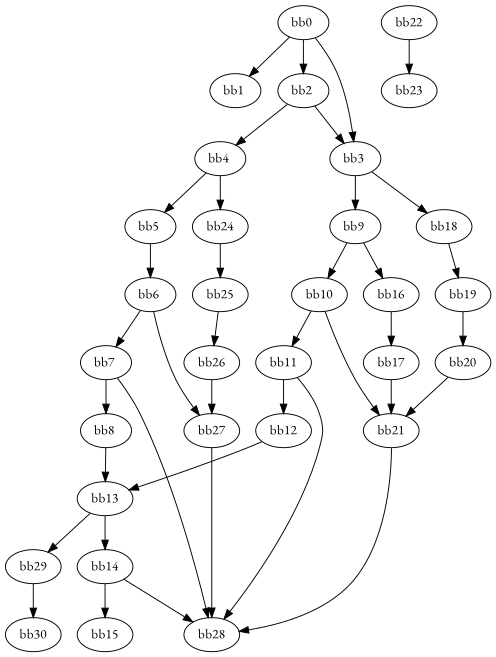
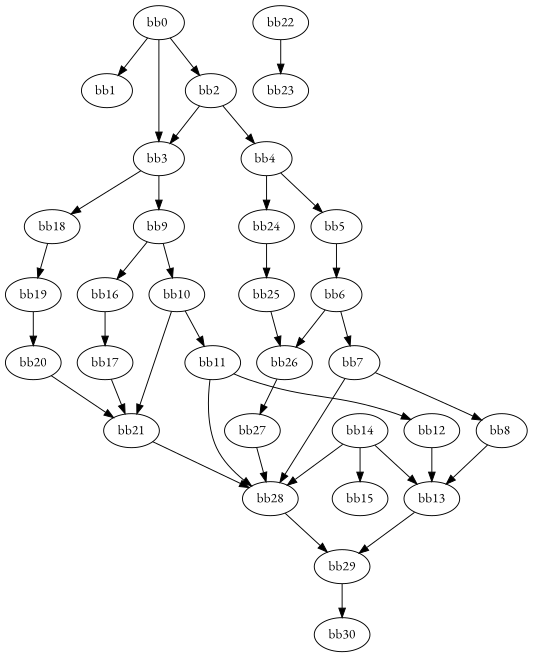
  digraph {
    fontname="EB Garamond"
    node [fontname="EB Garamond"]
    edge [fontname="EB Garamond"]
    n1 [label="bb0\l"]
    n2 [label="bb1\l"]
    n3 [label="bb2\l"]
    n4 [label="bb3\l"]
    n5 [label="bb4\l"]
    n6 [label="bb9\l"]
    n7 [label="bb18\l"]
    n8 [label="bb5\l"]
    n9 [label="bb24\l"]
    n10 [label="bb10\l"]
    n11 [label="bb16\l"]
    n12 [label="bb19\l"]
    n13 [label="bb6\l"]
    n14 [label="bb25\l"]
    n15 [label="bb7\l"]
    n16 [label="bb27\l"]
    n17 [label="bb22\l"]
    n18 [label="bb23\l"]
    n19 [label="bb8\l"]
    n20 [label="bb28\l"]
    n21 [label="bb13\l"]
    n22 [label="bb29\l"]
    n23 [label="bb14\l"]
    n24 [label="bb11\l"]
    n25 [label="bb21\l"]
    n26 [label="bb17\l"]
    n27 [label="bb12\l"]
    n28 [label="bb15\l"]
    n29 [label="bb30\l"]
    n30 [label="bb20\l"]
    n31 [label="bb26\l"]
    n1 -> n2
    n1 -> n3
    n1 -> n4
    n3 -> n4
    n3 -> n5
    n4 -> n6
    n4 -> n7
    n5 -> n8
    n5 -> n9
    n6 -> n10
    n6 -> n11
    n7 -> n12
    n8 -> n13
    n9 -> n14
    n10 -> n24
    n10 -> n25
    n11 -> n26
    n12 -> n30
    n13 -> n15
-   n13 -> n16
+   n13 -> n31
    n14 -> n31
    n15 -> n19
    n15 -> n20
    n16 -> n20
    n17 -> n18
    n19 -> n21
+   n20 -> n22
    n21 -> n22
-   n21 -> n23
+   n23 -> n21
    n22 -> n29
    n23 -> n20
    n23 -> n28
    n24 -> n20
    n24 -> n27
    n25 -> n20
    n26 -> n25
    n27 -> n21
    n30 -> n25
    n31 -> n16
  }
